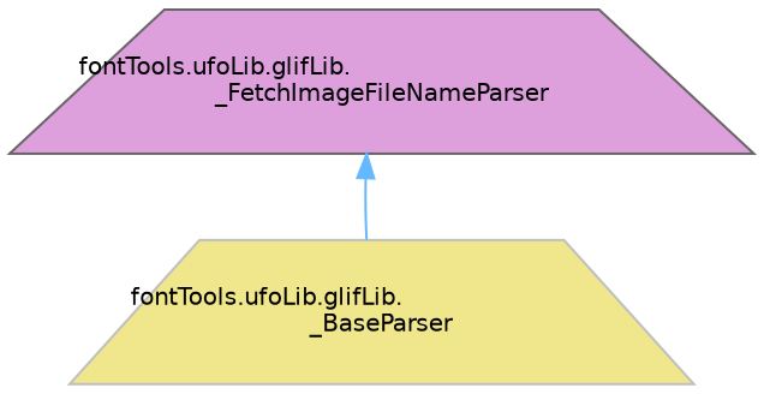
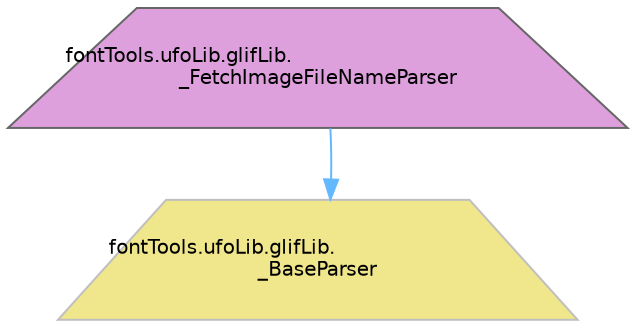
  digraph {
    node [fontname=Helvetica fontsize=10 shape=trapezium style=filled]
    n1 [color=gray40 fillcolor=plum fontcolor=black height=0.2 label="fontTools.ufoLib.glifLib.\l_FetchImageFileNameParser" width=0.4]
    n2 [color=grey75 fillcolor=khaki height=0.2 label="fontTools.ufoLib.glifLib.\l_BaseParser" width=0.4]
-   n1 -> n2 [color=steelblue1 dir=back fontname=Helvetica fontsize=10 labelfontname=Helvetica labelfontsize=10 style=solid]
+   n2 -> n1 [color=steelblue1 dir=back fontname=Helvetica fontsize=10 labelfontname=Helvetica labelfontsize=10 style=solid]
  }
